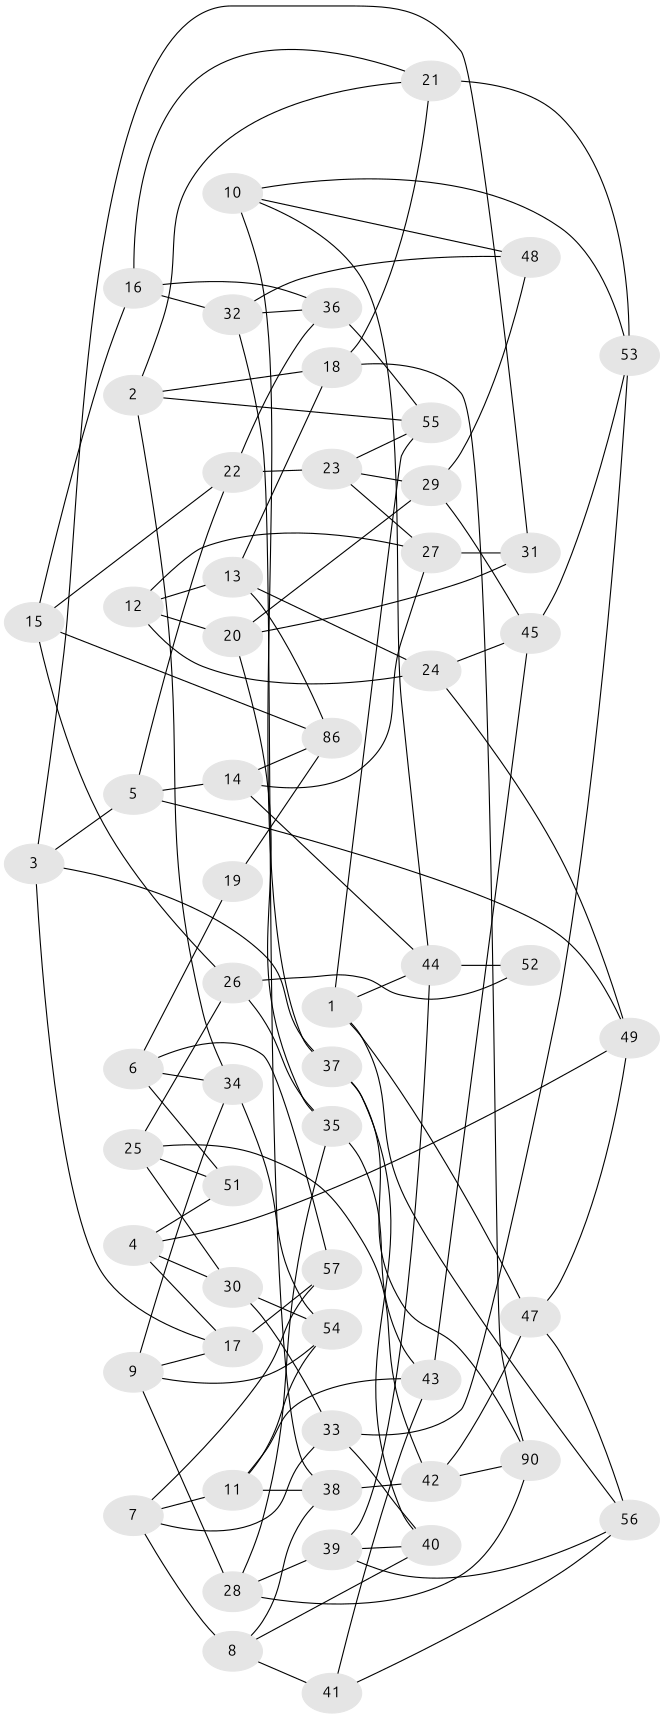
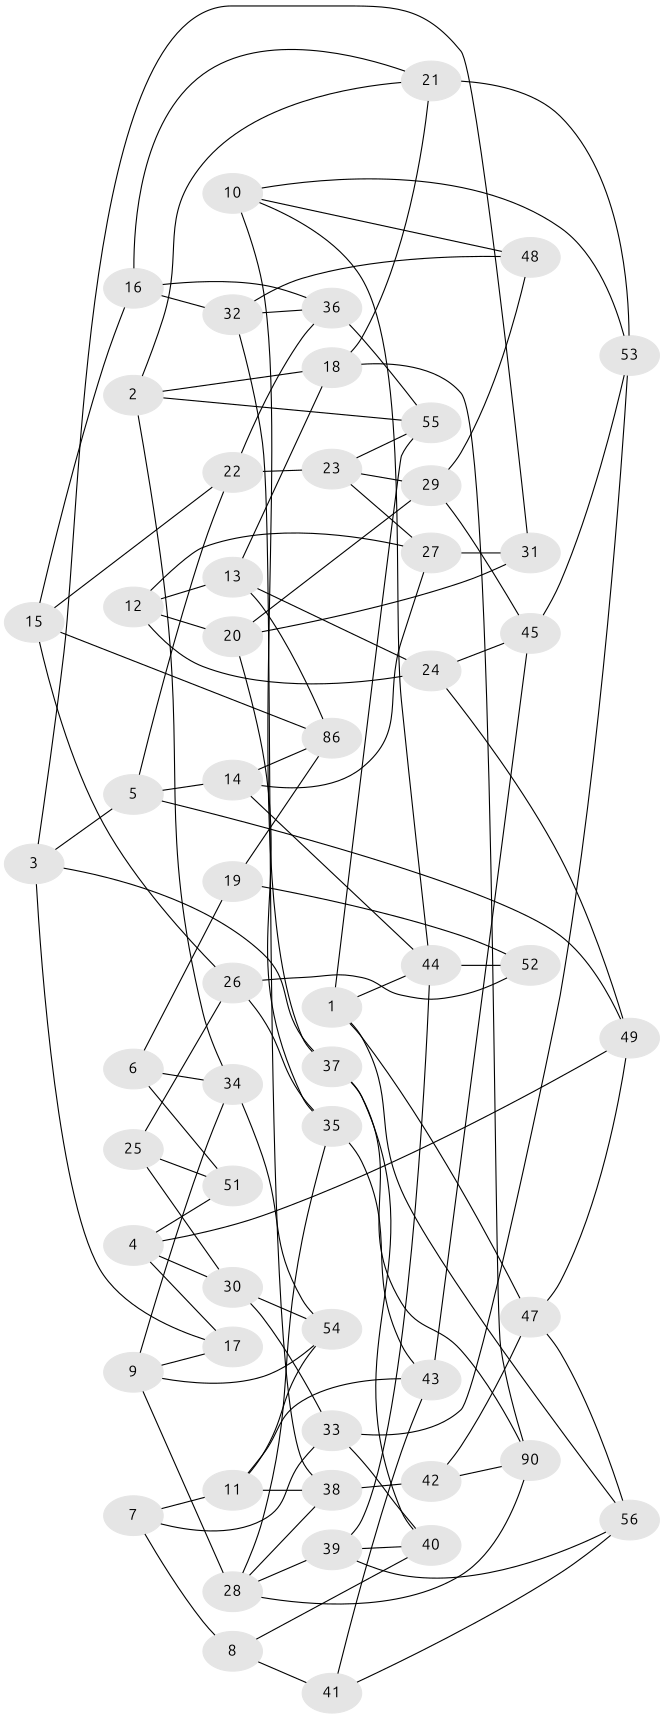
  graph {
    fontname=Ubuntu
    rankdir=LR
    node [color=gray90 fontname=Ubuntu style=filled]
    edge [fontname=Ubuntu]
    1
    44
    47
    55
    56
    52
    49
    2
    18
    21
    34
    n12 [label=90]
    53
    54
    3
    5
    17
    31
    37
    14
    22
-   57
    40
    4
    30
    51
    33
    27
    n29 [label=86]
    36
    23
    6
    19
    7
    8
    11
    38
    41
    43
    42
    9
    28
    35
    39
    10
    48
    45
    12
    13
    20
    24
    29
    15
    16
    26
    32
    25
    1 -- 44
    1 -- 47
    1 -- 55
    1 -- 56
    44 -- 52
    47 -- 56
    47 -- 49
    2 -- 55
    2 -- 18
    2 -- 21
    2 -- 34
    18 -- 21
    18 -- n12
    21 -- 53
    34 -- 54
    3 -- 5
    3 -- 17
    3 -- 31
    3 -- 37
    5 -- 49
    5 -- 14
    5 -- 22
-   17 -- 57
    37 -- n12
    37 -- 40
    14 -- 44
    14 -- 27
    14 -- n29
    22 -- 36
    22 -- 23
    4 -- 49
    4 -- 17
    4 -- 30
    4 -- 51
    30 -- 54
    30 -- 33
    33 -- 53
    33 -- 40
    27 -- 31
    36 -- 55
    23 -- 55
    23 -- 27
    23 -- 29
    6 -- 34
-   6 -- 57
    6 -- 51
    6 -- 19
+   19 -- 52
    19 -- n29
-   7 -- 57
    7 -- 33
    7 -- 8
    7 -- 11
    8 -- 40
-   8 -- 38
+   28 -- 38
    8 -- 41
    11 -- 54
    11 -- 38
    11 -- 43
    38 -- 42
    41 -- 56
    41 -- 43
    43 -- 45
    42 -- 47
    42 -- n12
    9 -- 34
    9 -- 54
    9 -- 17
    9 -- 28
    28 -- n12
    28 -- 35
    28 -- 39
    35 -- 43
    39 -- 44
    39 -- 56
    39 -- 40
    10 -- 44
    10 -- 53
    10 -- 37
    10 -- 48
    45 -- 53
    12 -- 27
    12 -- 13
    12 -- 20
    12 -- 24
    13 -- 18
    13 -- n29
    13 -- 24
    20 -- 31
    20 -- 35
    20 -- 29
    24 -- 49
    24 -- 45
    29 -- 48
    29 -- 45
    15 -- 22
    15 -- n29
    15 -- 16
    15 -- 26
    16 -- 21
    16 -- 36
    16 -- 32
    26 -- 52
    26 -- 35
    32 -- 36
    32 -- 38
    32 -- 48
    25 -- 30
    25 -- 51
-   25 -- 42
    25 -- 26
  }
